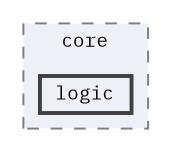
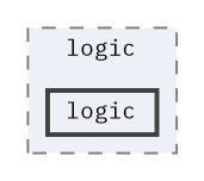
  digraph {
    compound=true
    fontname="IBM Plex Mono"
    n1 [color=grey25 fillcolor="#edf0f7" fontname="IBM Plex Mono" fontsize=10 height=0.2 label=logic shape=box style="filled,bold" width=0.4]
    subgraph cluster_1 {
      bgcolor="#edf0f7"
      fontsize=10
-     label=core
+     label=logic
      pencolor=grey50
      style="filled,dashed"
      n1
    }
  }
